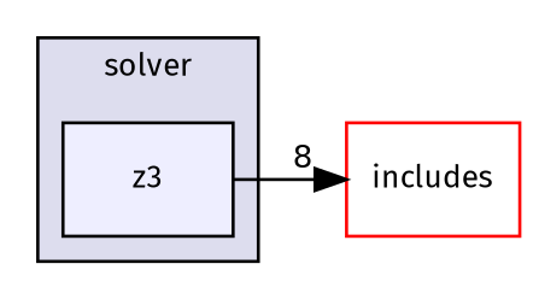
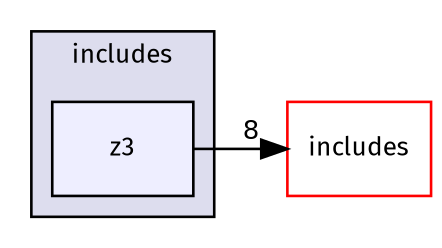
  digraph {
    compound=true
    rankdir=LR
    fontname="Fira Sans"
    node [fontname="Fira Sans" fontsize=10 shape=box style=filled]
    n1 [fillcolor="#eeeeff" label=z3 pencolor=black]
    n2 [color=red fillcolor=white label=includes]
    subgraph cluster_1 {
      bgcolor="#ddddee"
      fontsize=10
-     label=solver
+     label=includes
      pencolor=black
      n1
    }
    n1 -> n2 [headlabel=8 labeldistance=1.5 labelfontname=Helvetica labelfontsize=10 fontname="Fira Sans"]
  }
